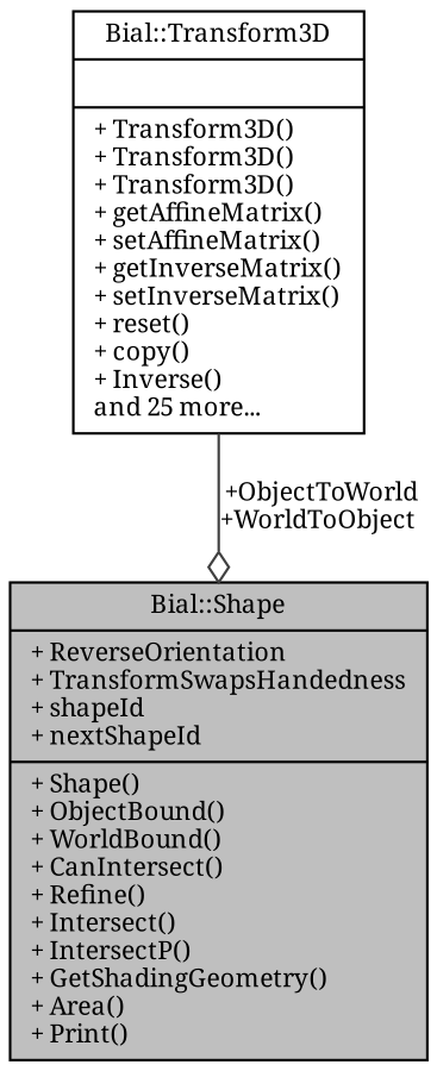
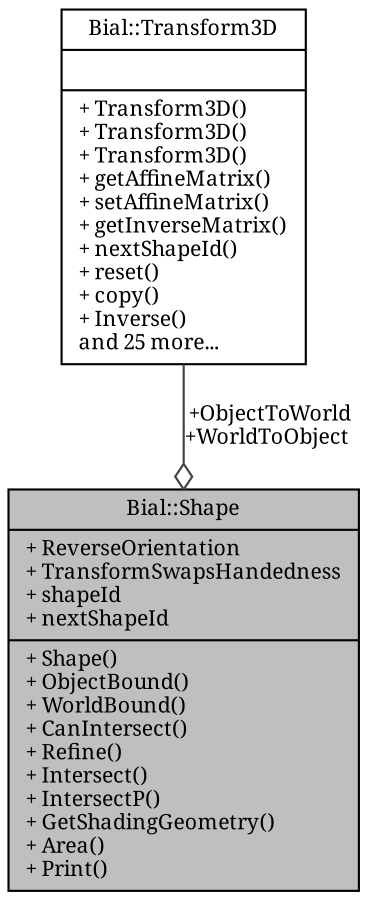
  digraph {
    fontname="Noto Serif"
    node [color=black fontname="Noto Serif" fontsize=10 shape=record style=filled]
    n1 [fillcolor=grey75 fontcolor=black height=0.2 label="{Bial::Shape\n|+ ReverseOrientation\l+ TransformSwapsHandedness\l+ shapeId\l+ nextShapeId\l|+ Shape()\l+ ObjectBound()\l+ WorldBound()\l+ CanIntersect()\l+ Refine()\l+ Intersect()\l+ IntersectP()\l+ GetShadingGeometry()\l+ Area()\l+ Print()\l}" width=0.4]
-   n2 [fillcolor=white height=0.2 label="{Bial::Transform3D\n||+ Transform3D()\l+ Transform3D()\l+ Transform3D()\l+ getAffineMatrix()\l+ setAffineMatrix()\l+ getInverseMatrix()\l+ setInverseMatrix()\l+ reset()\l+ copy()\l+ Inverse()\land 25 more...\l}" width=0.4]
+   n2 [fillcolor=white height=0.2 label="{Bial::Transform3D\n||+ Transform3D()\l+ Transform3D()\l+ Transform3D()\l+ getAffineMatrix()\l+ setAffineMatrix()\l+ getInverseMatrix()\l+ nextShapeId()\l+ reset()\l+ copy()\l+ Inverse()\land 25 more...\l}" width=0.4]
    n2 -> n1 [arrowhead=odiamond color=grey25 fontname="Noto Serif" fontsize=10 label=" +ObjectToWorld\n+WorldToObject" labelfontname=Helvetica labelfontsize=10 style=solid]
  }
